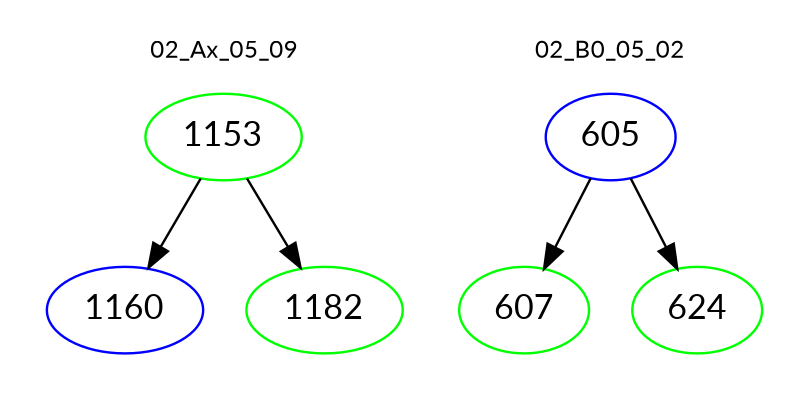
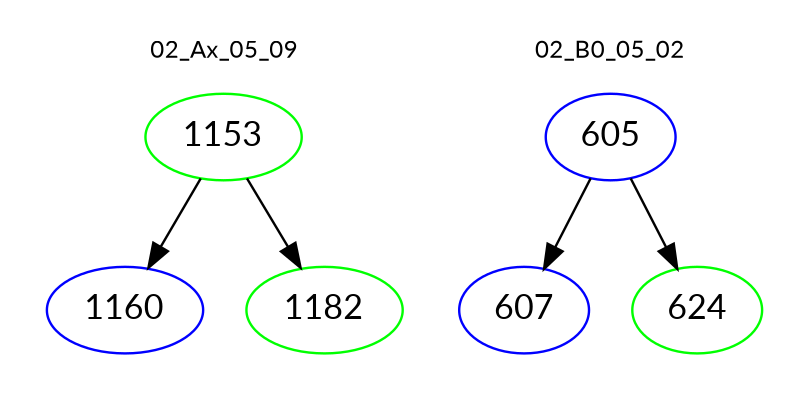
  digraph {
    fontname=Lato
    node [color=green fontname=Lato]
    edge [color=black fontname=Lato]
    n1 [label=1153]
    n2 [color=blue label=1160]
    n3 [label=1182]
    n4 [color=blue label=605]
-   n5 [label=607]
+   n5 [color=blue label=607]
    n6 [label=624]
    subgraph cluster_1 {
      color=white
      fontsize=10
      label="02_Ax_05_09"
      n1
      n2
      n3
    }
    subgraph cluster_2 {
      color=white
      fontsize=10
      label="02_B0_05_02"
      n4
      n5
      n6
    }
    n1 -> n2
    n1 -> n3
    n4 -> n5
    n4 -> n6
  }
